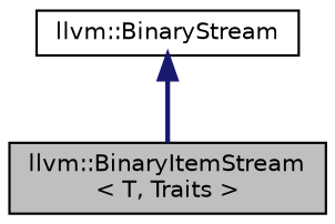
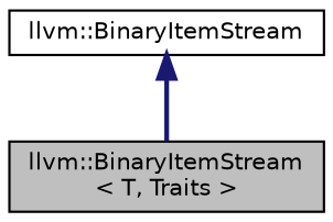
  digraph {
    fontname="DejaVu Sans"
    node [color=black fontname="DejaVu Sans" fontsize=10 shape=record]
    n1 [fillcolor=grey75 fontcolor=black height=0.2 label="llvm::BinaryItemStream\l\< T, Traits \>" style=filled width=0.4]
-   n2 [height=0.2 label="llvm::BinaryStream" width=0.4]
+   n2 [height=0.2 label="llvm::BinaryItemStream" width=0.4]
    n2 -> n1 [color=midnightblue dir=back fontname="DejaVu Sans" fontsize=10 labelfontname=Helvetica labelfontsize=10 style=bold]
  }
